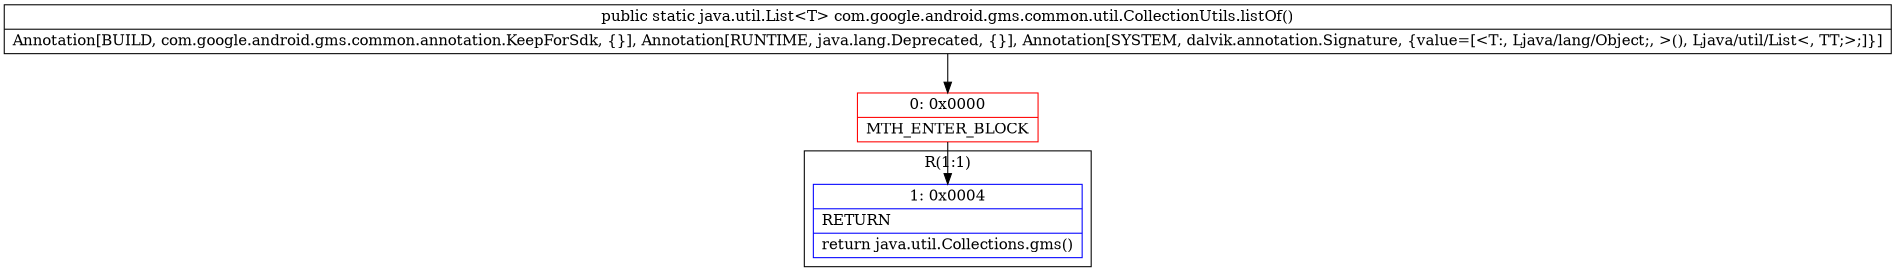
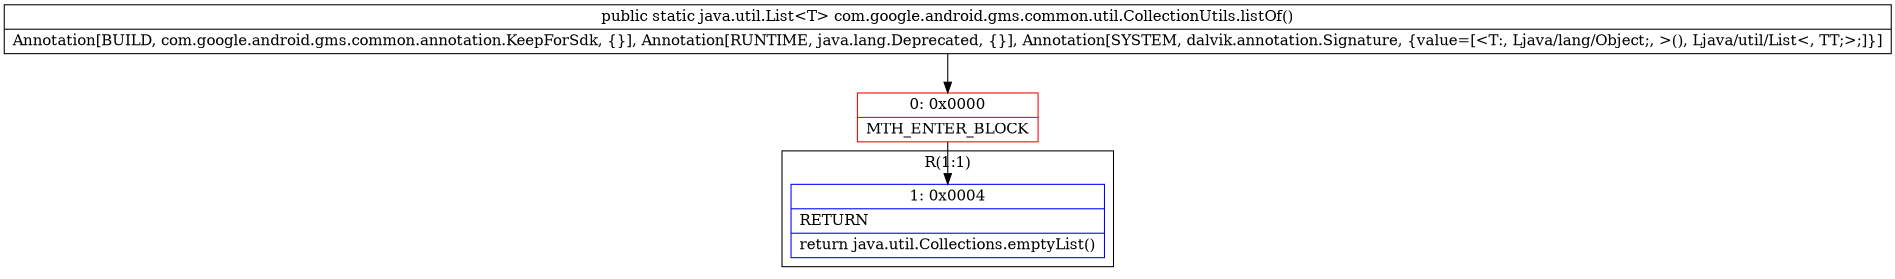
  digraph {
    node [shape=record]
-   n1 [color=blue label="{1\:\ 0x0004|RETURN\l|return java.util.Collections.gms()\l}"]
+   n1 [color=blue label="{1\:\ 0x0004|RETURN\l|return java.util.Collections.emptyList()\l}"]
    n2 [color=red label="{0\:\ 0x0000|MTH_ENTER_BLOCK\l}"]
    n3 [label="{public static java.util.List\<T\> com.google.android.gms.common.util.CollectionUtils.listOf()  | Annotation[BUILD, com.google.android.gms.common.annotation.KeepForSdk, \{\}], Annotation[RUNTIME, java.lang.Deprecated, \{\}], Annotation[SYSTEM, dalvik.annotation.Signature, \{value=[\<T:, Ljava\/lang\/Object;, \>(), Ljava\/util\/List\<, TT;\>;]\}]\l}"]
    subgraph cluster_1 {
      label="R(1:1)"
      n1
    }
    n2 -> n1
    n3 -> n2
  }
